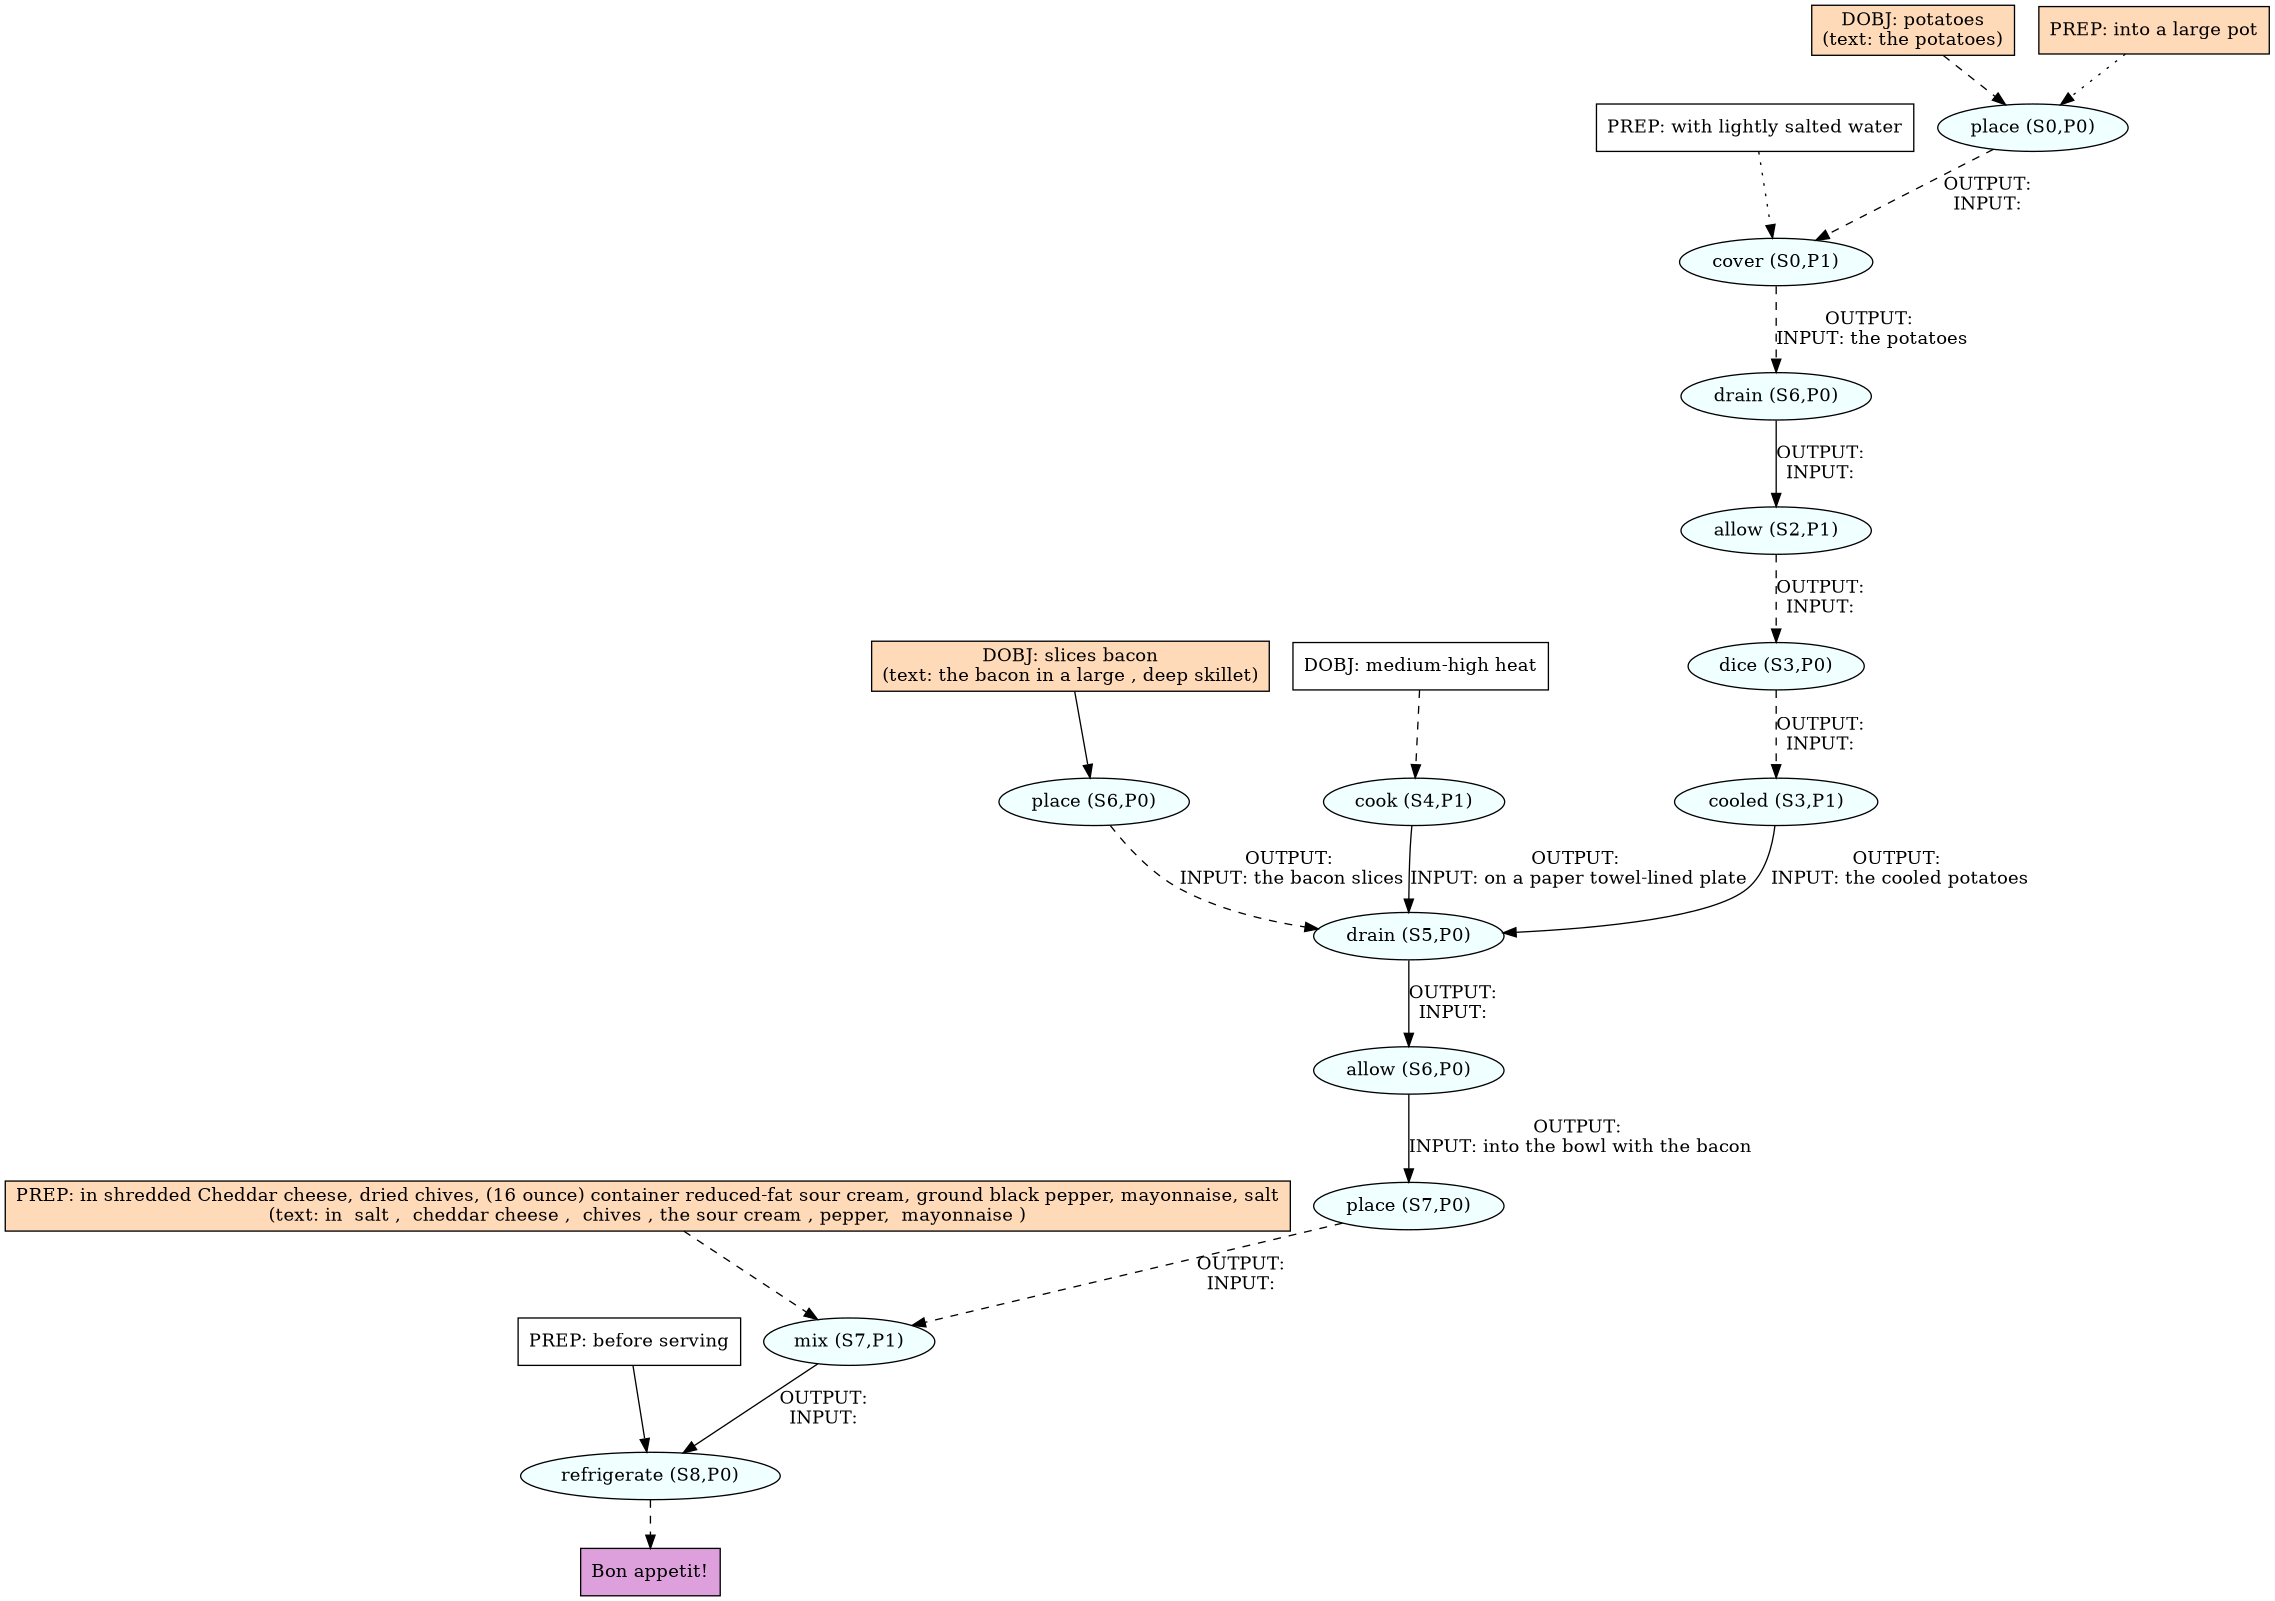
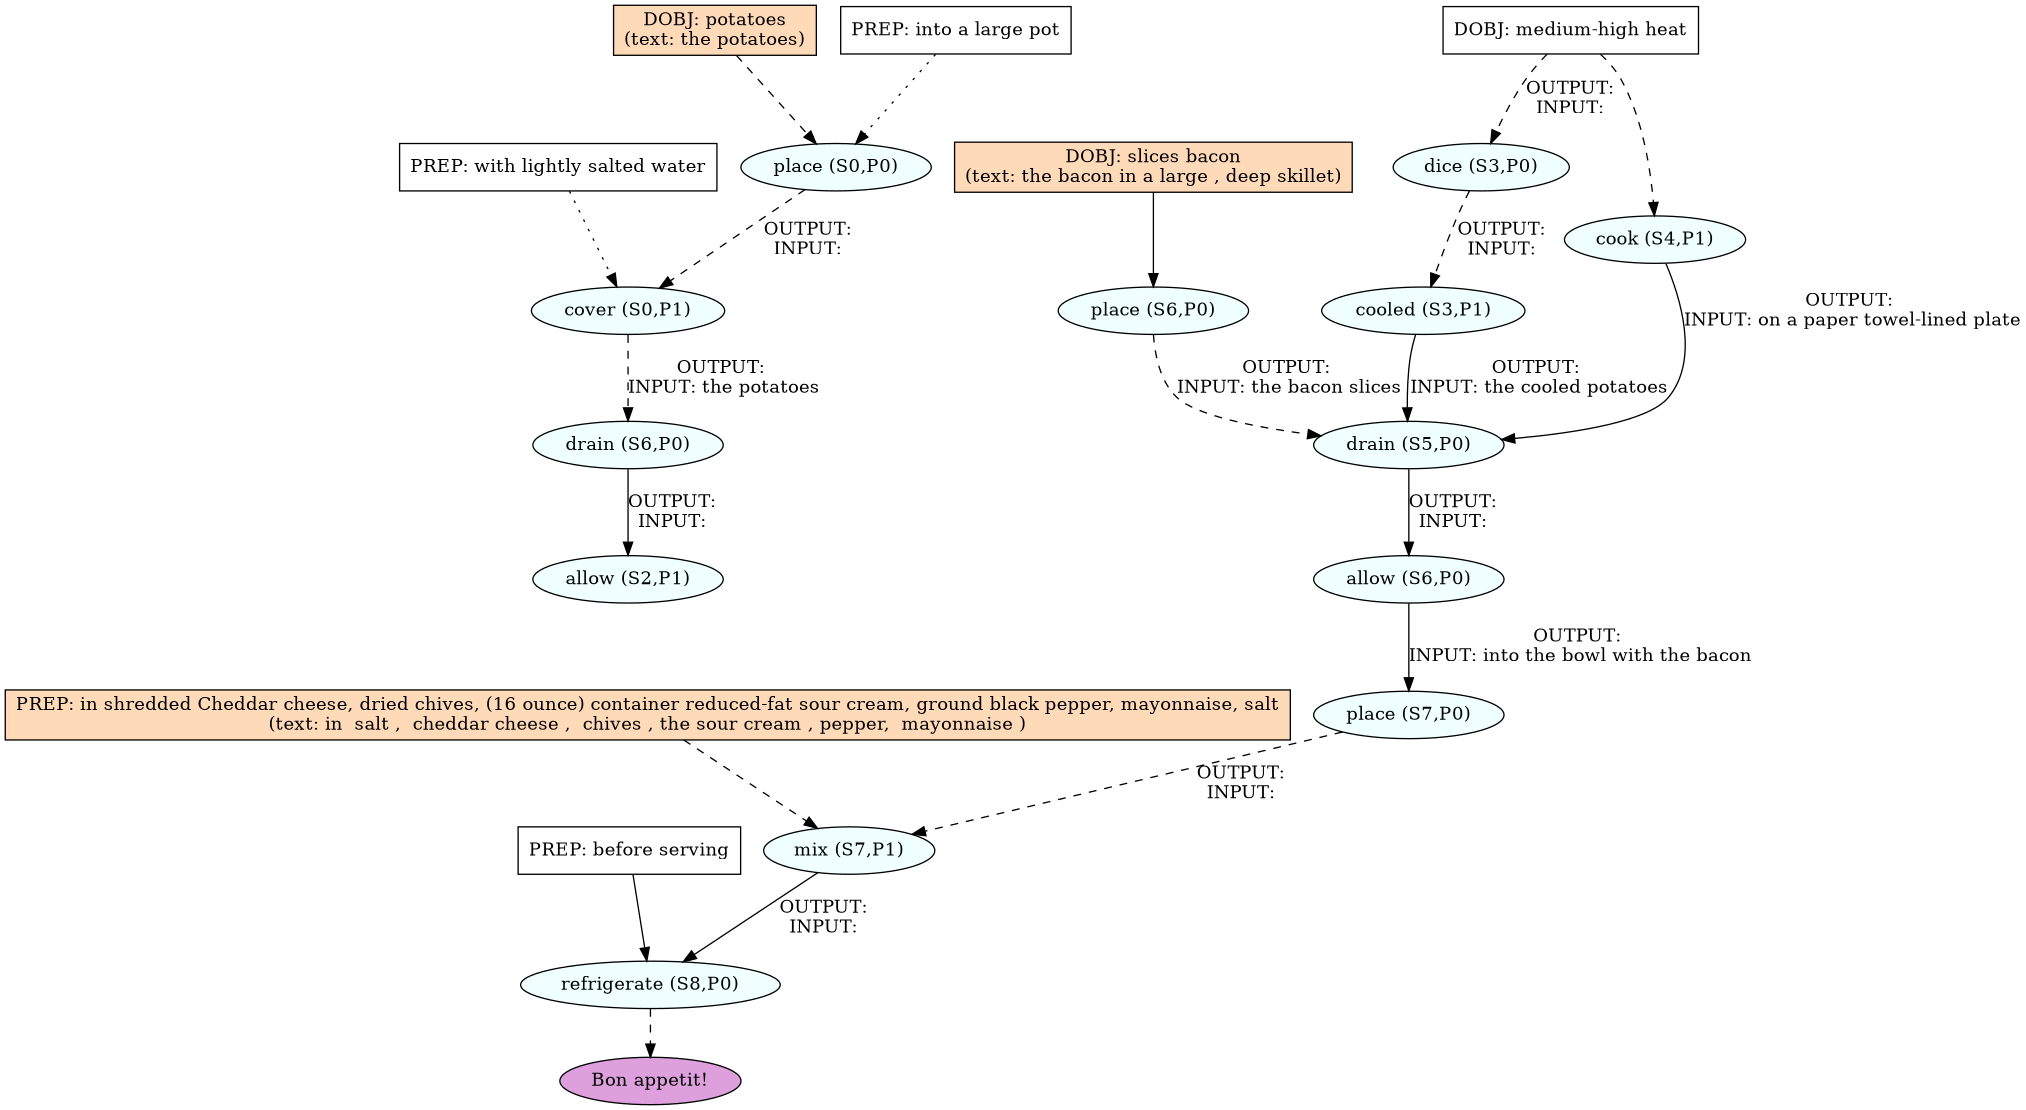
  digraph {
    node [fillcolor=azure shape=oval style=filled]
    edge [style=dashed]
    n1 [label="place (S0,P0)"]
    n2 [label="cover (S0,P1)"]
    n3 [label="drain (S6,P0)"]
    n4 [label="allow (S2,P1)"]
    n5 [label="dice (S3,P0)"]
    n6 [label="cooled (S3,P1)"]
    n7 [label="drain (S5,P0)"]
    n8 [label="place (S7,P0)"]
    n9 [label="mix (S7,P1)"]
    n10 [label="place (S6,P0)"]
    n11 [label="allow (S6,P0)"]
    n12 [label="cook (S4,P1)"]
    n13 [label="refrigerate (S8,P0)"]
-   n14 [fillcolor=plum label="Bon appetit!" shape=box]
+   n14 [fillcolor=plum label="Bon appetit!"]
    n15 [fillcolor=white label="DOBJ: medium-high heat" shape=box]
    n16 [fillcolor=peachpuff label="DOBJ: slices bacon\n(text: the bacon in a large , deep skillet)" shape=box]
    n17 [fillcolor=peachpuff label="DOBJ: potatoes\n(text: the potatoes)" shape=box]
-   n18 [fillcolor=peachpuff label="PREP: into a large pot" shape=box]
+   n18 [fillcolor=white label="PREP: into a large pot" shape=box]
    n19 [fillcolor=white label="PREP: with lightly salted water" shape=box]
    n20 [fillcolor=peachpuff label="PREP: in shredded Cheddar cheese, dried chives, (16 ounce) container reduced-fat sour cream, ground black pepper, mayonnaise, salt\n(text: in  salt ,  cheddar cheese ,  chives , the sour cream , pepper,  mayonnaise )" shape=box]
    n21 [fillcolor=white label="PREP: before serving" shape=box]
    n1 -> n2 [label="OUTPUT: \nINPUT: "]
    n2 -> n3 [label="OUTPUT: \nINPUT: the potatoes"]
    n3 -> n4 [label="OUTPUT: \nINPUT: " style=solid]
-   n4 -> n5 [label="OUTPUT: \nINPUT: "]
+   n15 -> n5 [label="OUTPUT: \nINPUT: "]
    n5 -> n6 [label="OUTPUT: \nINPUT: "]
    n6 -> n7 [label="OUTPUT: \nINPUT: the cooled potatoes" style=solid]
    n7 -> n11 [label="OUTPUT: \nINPUT: " style=solid]
    n8 -> n9 [label="OUTPUT: \nINPUT: "]
    n9 -> n13 [label="OUTPUT: \nINPUT: " style=solid]
    n10 -> n7 [label="OUTPUT: \nINPUT: the bacon slices"]
    n11 -> n8 [label="OUTPUT: \nINPUT: into the bowl with the bacon" style=solid]
    n12 -> n7 [label="OUTPUT: \nINPUT: on a paper towel-lined plate" style=solid]
    n13 -> n14
    n15 -> n12
    n16 -> n10 [style=solid]
    n17 -> n1
    n18 -> n1 [style=dotted]
    n19 -> n2 [style=dotted]
    n20 -> n9
    n21 -> n13 [style=solid]
  }
